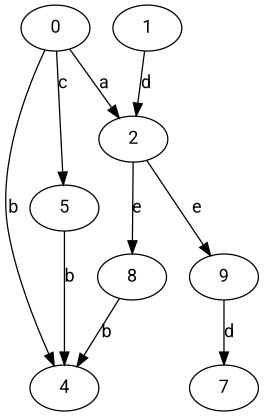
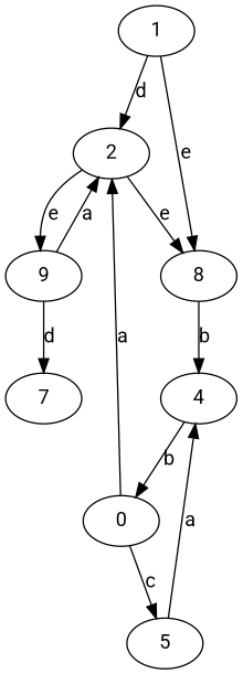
  strict digraph {
    fontname=Roboto
    node [fontname=Roboto]
    edge [fontname=Roboto]
    2
    8
    9
    4
    7
    0
    5
    1
    2 -> 8 [label=e]
    2 -> 9 [label=e]
    8 -> 4 [label=b]
+   9 -> 2 [label=a]
    9 -> 7 [label=d]
    0 -> 2 [label=a]
-   0 -> 4 [label=b]
+   4 -> 0 [label=b]
    0 -> 5 [label=c]
-   5 -> 4 [label=b]
+   5 -> 4 [label=a]
    1 -> 2 [label=d]
+   1 -> 8 [label=e]
  }
